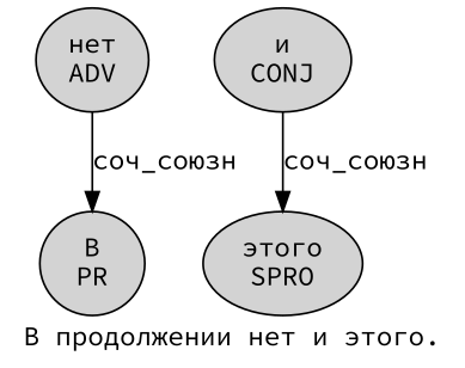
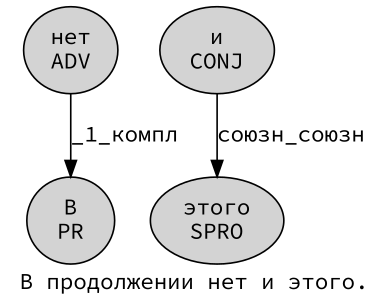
  digraph {
    fontname="Source Code Pro"
    label="В продолжении нет и этого."
    node [fillcolor=lightgray fontname="Source Code Pro" penwidth=1 shape=ellipse style=filled]
    edge [fontname="Source Code Pro"]
    n1 [label="В\nPR"]
    n2 [label="нет\nADV"]
    n3 [label="и\nCONJ"]
    n4 [label="этого\nSPRO"]
-   n2 -> n1 [label="соч_союзн"]
-   n3 -> n4 [label="соч_союзн"]
+   n2 -> n1 [label="_1_компл"]
+   n3 -> n4 [label="союзн_союзн"]
  }
